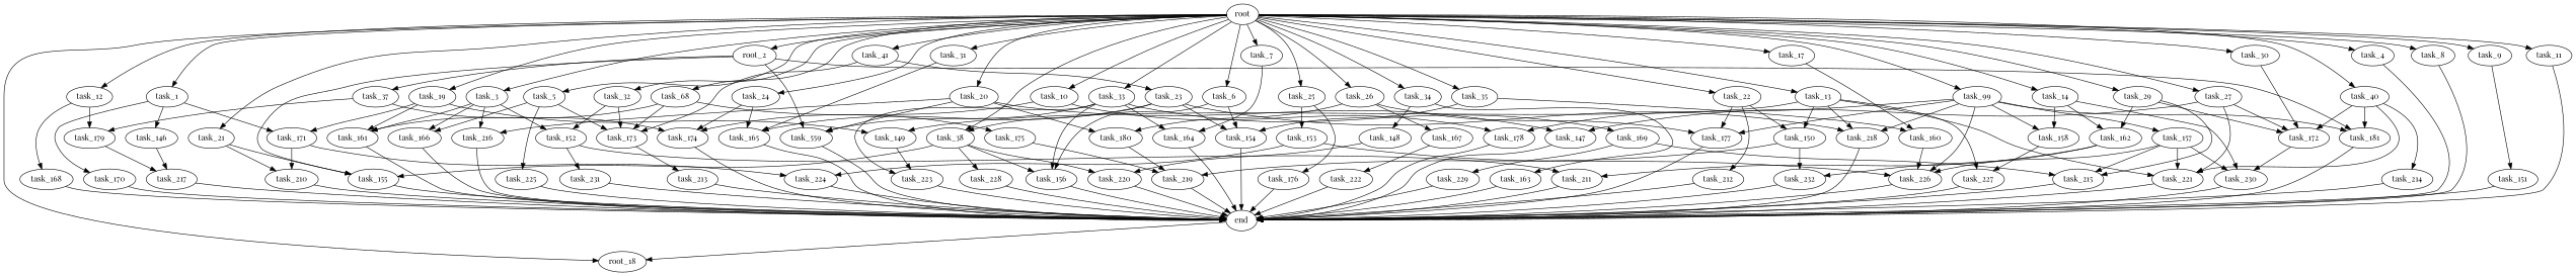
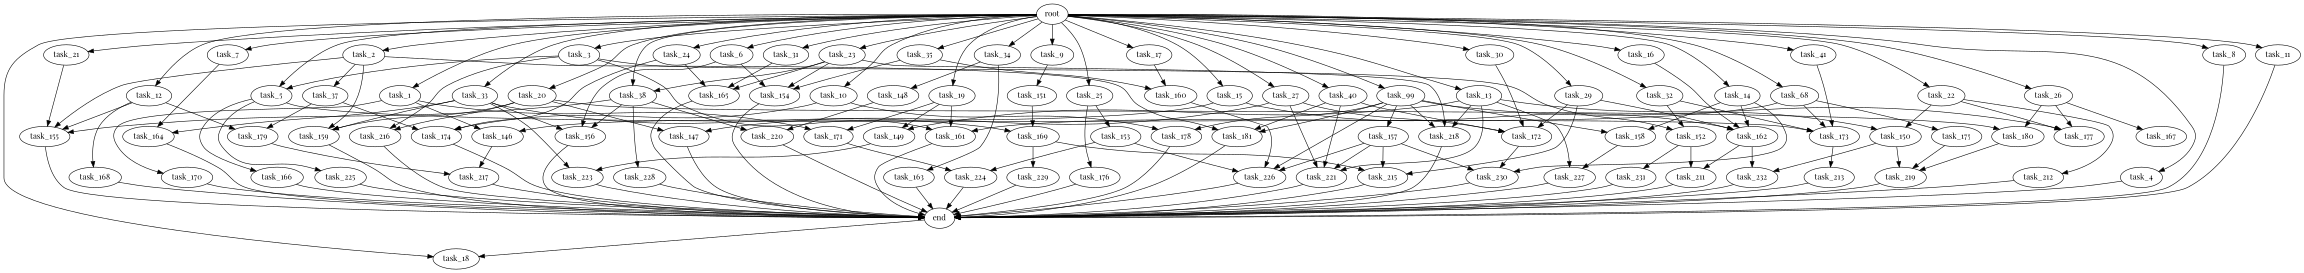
  digraph {
    fontname="Playfair Display"
    node [fontname="Playfair Display"]
    edge [fontname="Playfair Display"]
    root
    task_1
-   task_2 [label=root_2]
+   task_2
    task_3
    task_4
    task_5
    task_6
    task_7
    task_8
    task_9
    task_10
    task_11
    task_12
    task_13
    task_14
+   task_15
+   task_16
    task_17
-   task_18 [label=root_18]
+   task_18
    task_19
    task_20
    task_21
    task_22
    task_23
    task_24
    task_25
    task_26
    task_27
    n29 [label=task_68]
    task_29
    task_30
    task_31
    task_32
    task_33
    task_34
    task_35
    task_38
    n38 [label=task_99]
    task_40
    task_41
    task_146
    task_170
    task_171
    task_37
    task_155
-   task_159 [label=task_559]
+   task_159
    task_181
    task_152
    task_161
    task_166
    task_216
    end
    task_173
    task_225
    task_154
    task_156
    task_164
    task_151
    task_174
    task_178
    task_168
    task_179
    task_149
    task_150
    task_218
    task_221
    task_227
    task_158
    task_162
    task_230
    task_160
    task_147
    task_180
-   task_210
    task_177
    task_212
    task_165
    task_153
    task_176
    task_167
    task_172
    task_175
    task_215
    task_169
    task_223
    task_148
    task_163
    task_220
    task_228
    task_157
    task_226
-   task_214
    task_217
    task_224
    task_211
    task_231
    task_213
    task_219
    task_232
-   task_222
    task_229
    root -> task_1
    root -> task_2
    root -> task_3
    root -> task_4
    root -> task_5
    root -> task_6
    root -> task_7
    root -> task_8
    root -> task_9
    root -> task_10
    root -> task_11
    root -> task_12
    root -> task_13
    root -> task_14
+   root -> task_15
+   root -> task_16
    root -> task_17
    root -> task_18
    root -> task_19
    root -> task_20
    root -> task_21
    root -> task_22
-   task_41 -> task_23
+   root -> task_23
    root -> task_24
    root -> task_25
    root -> task_26
    root -> task_27
    root -> n29
    root -> task_29
    root -> task_30
    root -> task_31
    root -> task_32
    root -> task_33
    root -> task_34
    root -> task_35
    root -> task_38
    root -> n38
    root -> task_40
    root -> task_41
    task_1 -> task_146
    task_1 -> task_170
    task_1 -> task_171
    task_2 -> task_37
    task_2 -> task_155
    task_2 -> task_159
    task_2 -> task_181
    task_3 -> task_152
    task_3 -> task_161
-   task_3 -> task_166
+   task_3 -> task_5
    task_3 -> task_216
    task_4 -> end
    task_5 -> task_166
    task_5 -> task_173
    task_5 -> task_225
    task_6 -> task_154
    task_6 -> task_156
    task_7 -> task_164
    task_8 -> end
    task_9 -> task_151
    task_10 -> task_174
    task_10 -> task_178
    task_11 -> end
+   task_12 -> task_155
    task_12 -> task_168
    task_12 -> task_179
    task_13 -> task_149
    task_13 -> task_150
    task_13 -> task_218
    task_13 -> task_221
    task_13 -> task_227
    task_14 -> task_158
    task_14 -> task_162
    task_14 -> task_230
+   task_15 -> task_146
+   task_15 -> task_162
+   task_16 -> task_162
    task_17 -> task_160
    task_19 -> task_171
    task_19 -> task_161
    task_19 -> task_149
    task_20 -> task_159
    task_20 -> task_216
    task_20 -> task_147
    task_20 -> task_180
    task_21 -> task_155
-   task_21 -> task_210
    task_22 -> task_150
    task_22 -> task_177
    task_22 -> task_212
    task_23 -> task_38
    task_23 -> task_154
    task_23 -> task_218
    task_23 -> task_165
    task_24 -> task_174
    task_24 -> task_165
    task_25 -> task_153
    task_25 -> task_176
    task_26 -> task_180
    task_26 -> task_177
    task_26 -> task_167
    task_27 -> task_221
    task_27 -> task_147
    task_27 -> task_172
    n29 -> task_161
    n29 -> task_173
    n29 -> task_175
    task_29 -> task_162
    task_29 -> task_172
    task_29 -> task_215
    task_30 -> task_172
    task_31 -> task_165
    task_32 -> task_152
    task_32 -> task_173
    task_33 -> task_159
    task_33 -> task_156
    task_33 -> task_164
    task_33 -> task_169
    task_33 -> task_223
    task_34 -> task_148
    task_34 -> task_163
    task_35 -> task_154
    task_35 -> task_160
    task_38 -> task_155
    task_38 -> task_156
    task_38 -> task_220
    task_38 -> task_228
    n38 -> task_181
    n38 -> task_178
    n38 -> task_218
    n38 -> task_158
    n38 -> task_177
    n38 -> task_157
    n38 -> task_226
    task_40 -> task_181
    task_40 -> task_221
    task_40 -> task_172
-   task_40 -> task_214
    task_41 -> task_173
    task_146 -> task_217
    task_170 -> end
-   task_171 -> task_210
    task_171 -> task_224
    task_37 -> task_174
    task_37 -> task_179
    task_155 -> end
    task_159 -> end
    task_181 -> end
    task_152 -> task_211
    task_152 -> task_231
    task_161 -> end
    task_166 -> end
    task_216 -> end
    end -> task_18
    task_173 -> task_213
    task_225 -> end
    task_154 -> end
    task_156 -> end
    task_164 -> end
-   task_151 -> end
+   task_151 -> task_169
    task_174 -> end
    task_178 -> end
    task_168 -> end
    task_179 -> task_217
    task_149 -> task_223
    task_150 -> task_219
    task_150 -> task_232
    task_218 -> end
    task_221 -> end
    task_227 -> end
    task_158 -> task_227
    task_162 -> task_211
    task_162 -> task_232
    task_230 -> end
    task_160 -> task_226
    task_147 -> end
    task_180 -> task_219
-   task_210 -> end
-   task_177 -> end
    task_212 -> end
    task_165 -> end
    task_153 -> task_226
    task_153 -> task_224
    task_176 -> end
-   task_167 -> task_222
    task_172 -> task_230
    task_175 -> task_219
    task_215 -> end
    task_169 -> task_215
    task_169 -> task_229
    task_223 -> end
    task_148 -> task_220
    task_163 -> end
    task_220 -> end
    task_228 -> end
    task_157 -> task_221
    task_157 -> task_230
    task_157 -> task_215
    task_157 -> task_226
    task_226 -> end
-   task_214 -> end
    task_217 -> end
    task_224 -> end
    task_211 -> end
    task_231 -> end
    task_213 -> end
    task_219 -> end
    task_232 -> end
-   task_222 -> end
    task_229 -> end
  }
